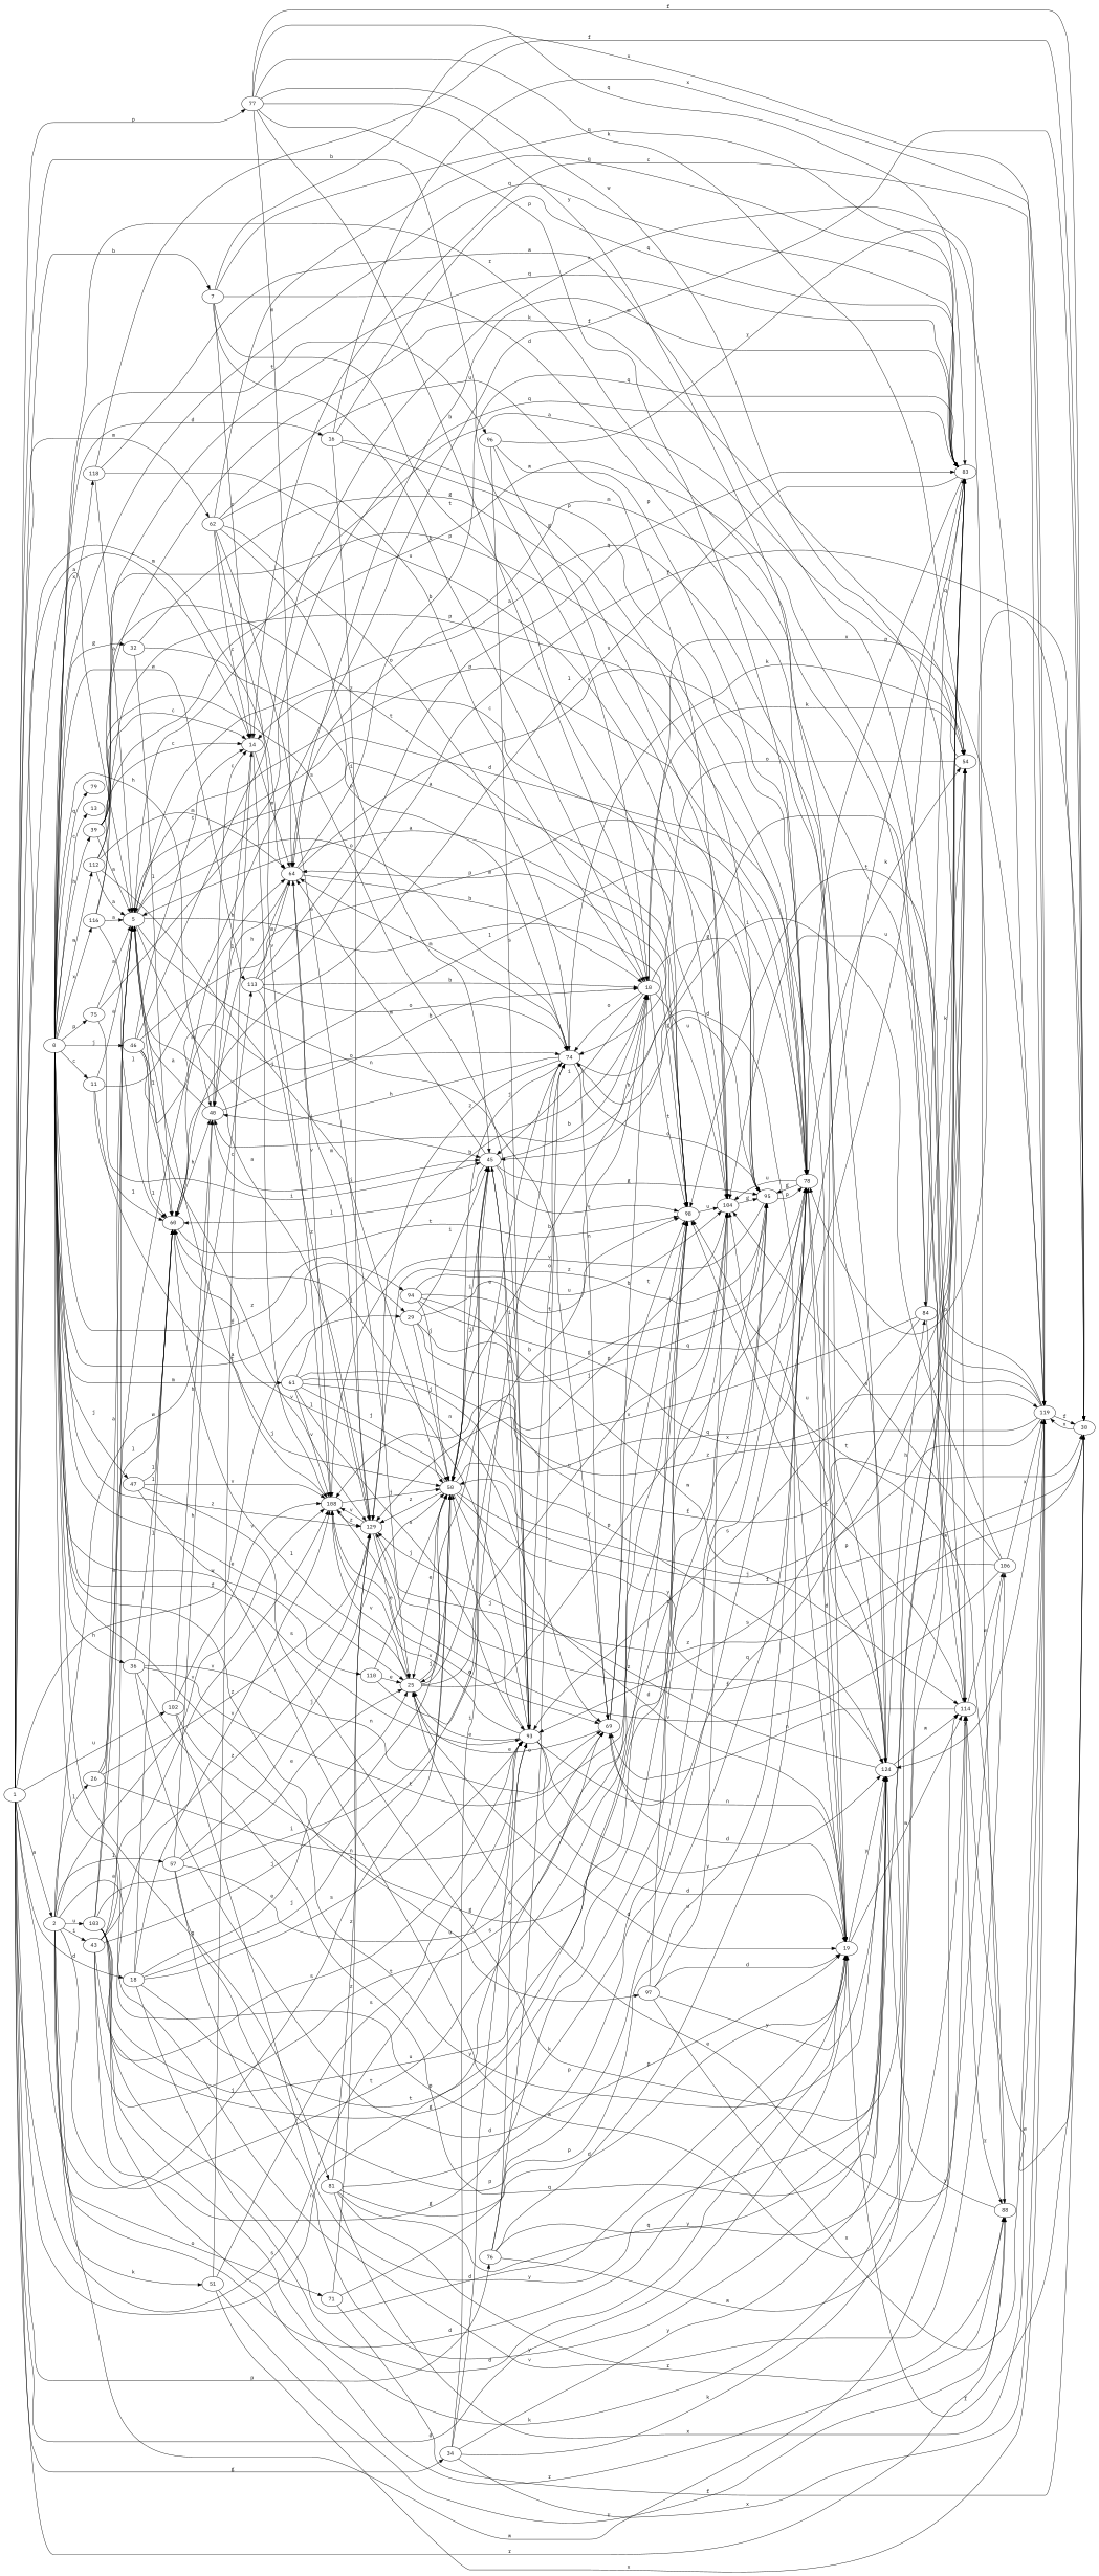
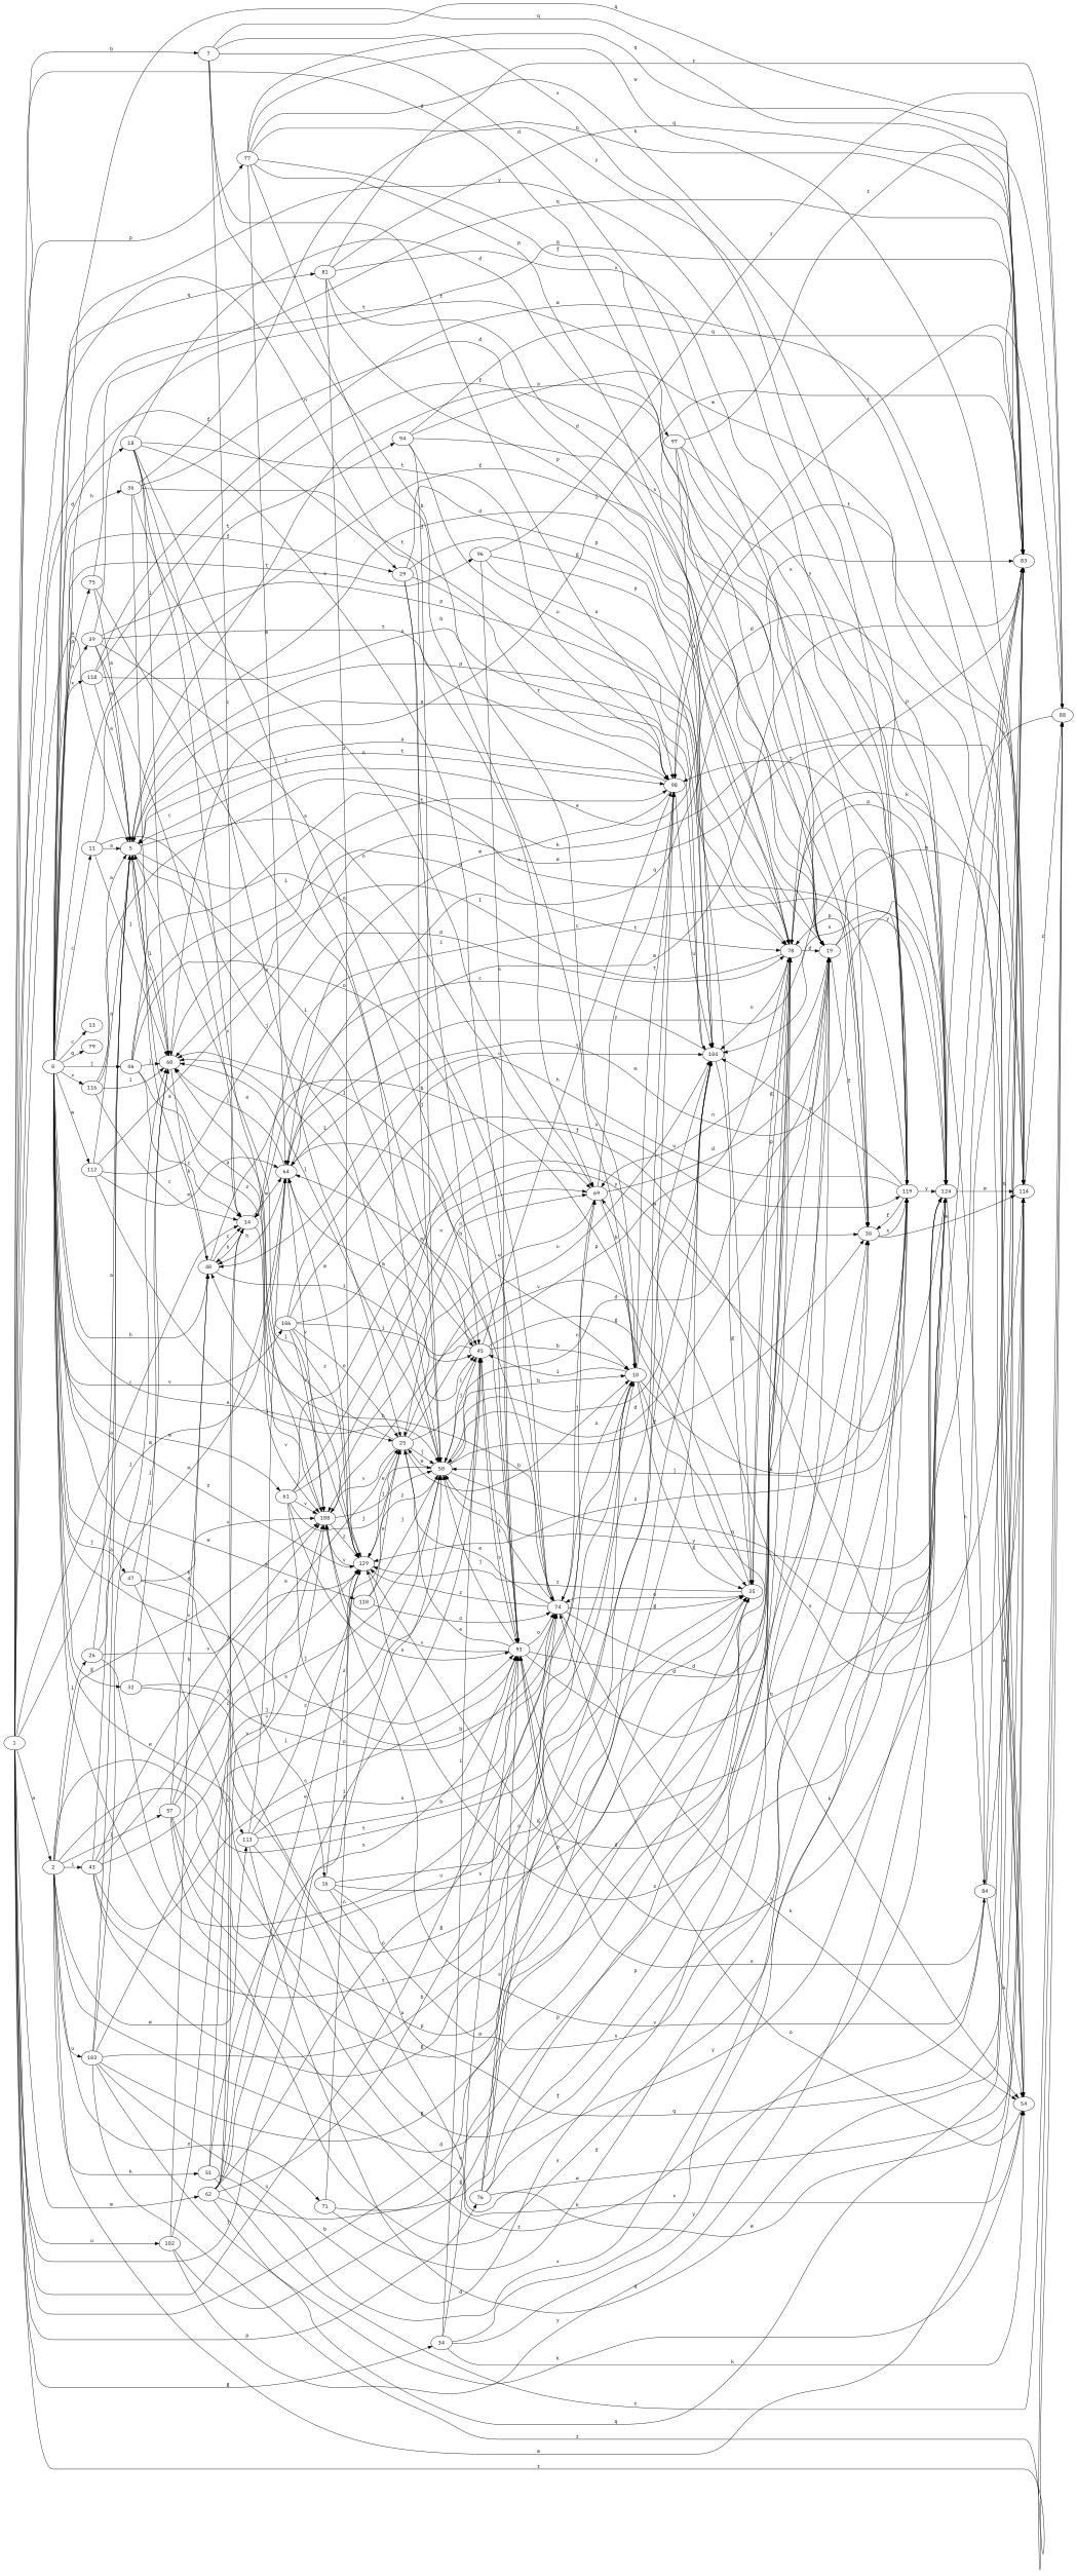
  strict digraph {
    fontname="IBM Plex Mono"
    rankdir=LR
    node [fontname="IBM Plex Mono"]
    edge [fontname="IBM Plex Mono"]
    0
    11
    13
    16
    25
    29
    32
    36
    39
    40
    46
    47
    61
    75
    79
    81
    83
    84
    93
    94
    96
    97
    106
    110
    112
    113
    116
    118
    124
    129
    5
    50
    60
    30
    78
    119
-   35 [label=95]
+   35
    10
    19
    108
    104
    98
    45
    74
    69
    14
    114
    54
    88
    64
    1
    2
    7
    18
    34
    62
    76
    77
    102
    43
    51
    n62 [label=26]
    57
    71
    103
    0 -> 11 [label=c]
    0 -> 13 [label=c]
    0 -> 16 [label=d]
    0 -> 25 [label=e]
    0 -> 29 [label=f]
    0 -> 32 [label=g]
    0 -> 36 [label=h]
    0 -> 39 [label=h]
    0 -> 40 [label=h]
    0 -> 46 [label=j]
    0 -> 47 [label=j]
    0 -> 61 [label=m]
    0 -> 75 [label=p]
    0 -> 79 [label=q]
    0 -> 81 [label=q]
    0 -> 83 [label=q]
    0 -> 84 [label=r]
    0 -> 93 [label=s]
    0 -> 94 [label=t]
    0 -> 96 [label=t]
    0 -> 97 [label=t]
    0 -> 106 [label=v]
    0 -> 110 [label=w]
    0 -> 112 [label=w]
    0 -> 113 [label=w]
    0 -> 116 [label=x]
    0 -> 118 [label=x]
    0 -> 124 [label=y]
    0 -> 129 [label=z]
    11 -> 5 [label=a]
    11 -> 50 [label=j]
    11 -> 60 [label=l]
    11 -> 30 [label=f]
    16 -> 83 [label=q]
    16 -> 129 [label=z]
    16 -> 78 [label=p]
    16 -> 119 [label=x]
    16 -> 35 [label=g]
    25 -> 50 [label=j]
    25 -> 60 [label=l]
    25 -> 78 [label=p]
    25 -> 10 [label=b]
    25 -> 19 [label=d]
    25 -> 108 [label=v]
    25 -> 104 [label=u]
    29 -> 50 [label=j]
    29 -> 78 [label=p]
    29 -> 35 [label=g]
    29 -> 98 [label=t]
    29 -> 45 [label=i]
    32 -> 60 [label=l]
    32 -> 35 [label=g]
    32 -> 74 [label=o]
    36 -> 83 [label=q]
    36 -> 60 [label=l]
    36 -> 19 [label=d]
    36 -> 98 [label=t]
    36 -> 69 [label=n]
    39 -> 83 [label=q]
    39 -> 93 [label=s]
    39 -> 5 [label=a]
    39 -> 78 [label=p]
    39 -> 98 [label=t]
    39 -> 14 [label=c]
    40 -> 5 [label=a]
    40 -> 10 [label=b]
    40 -> 45 [label=i]
    40 -> 14 [label=c]
    46 -> 129 [label=z]
    46 -> 60 [label=l]
    46 -> 78 [label=p]
    46 -> 119 [label=x]
    46 -> 74 [label=o]
    46 -> 14 [label=c]
    47 -> 60 [label=l]
    47 -> 108 [label=v]
    47 -> 114 [label=w]
    47 -> 54 [label=k]
    61 -> 93 [label=s]
    61 -> 124 [label=y]
    61 -> 50 [label=j]
    61 -> 30 [label=f]
    61 -> 10 [label=b]
    61 -> 108 [label=v]
    61 -> 69 [label=n]
    75 -> 83 [label=q]
    75 -> 5 [label=a]
    75 -> 45 [label=i]
    81 -> 83 [label=q]
    81 -> 129 [label=z]
    81 -> 78 [label=p]
    81 -> 119 [label=x]
    81 -> 19 [label=d]
    81 -> 88 [label=r]
    83 -> 93 [label=s]
    83 -> 60 [label=l]
    83 -> 78 [label=p]
    83 -> 64 [label=m]
    84 -> 83 [label=q]
    84 -> 93 [label=s]
    84 -> 108 [label=v]
    84 -> 114 [label=w]
    84 -> 54 [label=k]
    84 -> 64 [label=m]
    93 -> 25 [label=e]
    93 -> 83 [label=q]
    93 -> 124 [label=y]
    93 -> 50 [label=j]
    93 -> 60 [label=l]
    93 -> 19 [label=d]
    93 -> 108 [label=v]
    93 -> 45 [label=i]
    93 -> 74 [label=o]
    94 -> 83 [label=q]
    94 -> 50 [label=j]
    94 -> 119 [label=x]
    94 -> 104 [label=u]
    94 -> 114 [label=w]
    96 -> 93 [label=s]
    96 -> 78 [label=p]
    96 -> 104 [label=u]
    96 -> 88 [label=r]
    97 -> 124 [label=y]
    97 -> 119 [label=x]
    97 -> 19 [label=d]
    97 -> 104 [label=u]
-   97 -> 98 [label=r]
+   97 -> 88 [label=r]
    106 -> 25 [label=e]
    106 -> 129 [label=z]
    106 -> 119 [label=x]
    106 -> 108 [label=v]
    106 -> 104 [label=u]
    106 -> 45 [label=i]
-   114 -> 106 [label=w]
+   106 -> 114 [label=w]
    110 -> 25 [label=e]
    110 -> 50 [label=j]
    110 -> 74 [label=o]
    112 -> 5 [label=a]
    112 -> 50 [label=j]
    112 -> 78 [label=p]
    112 -> 114 [label=w]
    112 -> 64 [label=m]
    113 -> 83 [label=q]
    113 -> 129 [label=z]
    113 -> 30 [label=f]
    113 -> 10 [label=b]
    113 -> 74 [label=o]
    113 -> 64 [label=m]
    116 -> 5 [label=a]
    116 -> 60 [label=l]
    116 -> 14 [label=c]
    116 -> 54 [label=k]
    118 -> 5 [label=a]
    118 -> 30 [label=f]
    118 -> 104 [label=u]
    118 -> 114 [label=w]
    124 -> 84 [label=h]
    124 -> 129 [label=z]
    124 -> 5 [label=a]
    124 -> 78 [label=p]
    124 -> 104 [label=u]
    124 -> 114 [label=w]
    129 -> 25 [label=e]
    129 -> 5 [label=a]
    129 -> 30 [label=f]
    129 -> 108 [label=v]
    129 -> 64 [label=m]
    5 -> 60 [label=l]
    5 -> 78 [label=p]
    5 -> 19 [label=d]
    5 -> 98 [label=t]
    5 -> 45 [label=i]
    5 -> 74 [label=o]
    5 -> 69 [label=n]
    50 -> 25 [label=e]
    50 -> 83 [label=q]
-   50 -> 124 [label=y]
+   124 -> 50 [label=y]
    50 -> 129 [label=z]
    50 -> 60 [label=l]
    50 -> 30 [label=f]
    50 -> 10 [label=b]
    50 -> 19 [label=d]
    50 -> 45 [label=i]
    60 -> 40 [label=h]
    60 -> 98 [label=t]
    30 -> 78 [label=p]
    30 -> 119 [label=x]
    30 -> 114 [label=w]
    78 -> 60 [label=l]
    78 -> 35 [label=g]
    78 -> 19 [label=d]
    78 -> 104 [label=u]
    78 -> 54 [label=k]
    119 -> 40 [label=h]
    119 -> 124 [label=y]
    119 -> 129 [label=z]
    119 -> 50 [label=j]
    119 -> 30 [label=f]
    119 -> 104 [label=u]
    119 -> 98 [label=t]
    119 -> 14 [label=c]
    35 -> 129 [label=z]
    35 -> 78 [label=p]
    35 -> 108 [label=v]
    35 -> 74 [label=o]
    10 -> 119 [label=x]
    10 -> 35 [label=g]
    10 -> 104 [label=u]
    10 -> 98 [label=t]
    10 -> 45 [label=i]
    10 -> 74 [label=o]
    10 -> 54 [label=k]
    19 -> 124 [label=y]
-   30 -> 19 [label=f]
+   19 -> 30 [label=f]
    19 -> 69 [label=n]
    19 -> 114 [label=w]
    108 -> 129 [label=z]
    108 -> 5 [label=a]
    108 -> 50 [label=j]
    108 -> 69 [label=n]
    104 -> 5 [label=a]
    104 -> 50 [label=j]
    104 -> 35 [label=g]
    104 -> 14 [label=c]
    98 -> 5 [label=a]
    98 -> 104 [label=u]
    98 -> 64 [label=m]
    45 -> 93 [label=s]
    45 -> 50 [label=j]
    45 -> 60 [label=l]
    45 -> 35 [label=g]
    45 -> 10 [label=b]
    45 -> 98 [label=t]
    45 -> 64 [label=m]
    74 -> 25 [label=e]
    74 -> 40 [label=h]
    74 -> 129 [label=z]
    74 -> 50 [label=j]
    74 -> 35 [label=g]
    74 -> 19 [label=d]
    74 -> 69 [label=n]
    74 -> 54 [label=k]
    74 -> 64 [label=m]
    69 -> 25 [label=e]
    69 -> 10 [label=b]
    69 -> 19 [label=d]
    69 -> 98 [label=t]
    14 -> 40 [label=h]
    14 -> 108 [label=v]
    14 -> 64 [label=m]
    114 -> 98 [label=t]
    114 -> 69 [label=n]
    114 -> 88 [label=r]
    54 -> 5 [label=a]
    54 -> 74 [label=o]
    88 -> 124 [label=y]
    88 -> 98 [label=t]
    64 -> 40 [label=h]
    64 -> 83 [label=q]
    64 -> 124 [label=y]
    64 -> 60 [label=l]
    64 -> 10 [label=b]
    64 -> 108 [label=v]
    1 -> 29 [label=f]
    1 -> 93 [label=s]
    1 -> 5 [label=a]
    1 -> 50 [label=j]
    1 -> 10 [label=b]
    1 -> 19 [label=d]
    1 -> 69 [label=n]
    1 -> 14 [label=c]
    1 -> 88 [label=r]
    1 -> 64 [label=m]
    1 -> 2 [label=a]
    1 -> 7 [label=b]
    1 -> 18 [label=d]
    1 -> 34 [label=g]
    1 -> 62 [label=m]
    1 -> 76 [label=p]
    1 -> 77 [label=p]
    1 -> 102 [label=u]
    2 -> 113 [label=w]
    2 -> 78 [label=p]
    2 -> 19 [label=d]
    2 -> 108 [label=v]
    2 -> 98 [label=t]
    2 -> 114 [label=w]
    2 -> 43 [label=i]
    2 -> 51 [label=k]
    2 -> n62 [label=l]
    2 -> 57 [label=l]
    2 -> 71 [label=o]
    2 -> 103 [label=u]
    7 -> 83 [label=q]
    7 -> 119 [label=x]
    7 -> 10 [label=b]
    7 -> 19 [label=d]
    7 -> 98 [label=t]
    7 -> 14 [label=c]
    18 -> 25 [label=e]
    18 -> 93 [label=s]
    18 -> 50 [label=j]
    18 -> 60 [label=l]
    18 -> 19 [label=d]
    18 -> 108 [label=v]
    18 -> 98 [label=t]
    34 -> 93 [label=s]
    34 -> 124 [label=y]
    34 -> 119 [label=x]
    34 -> 45 [label=i]
    34 -> 54 [label=k]
    62 -> 25 [label=e]
    62 -> 83 [label=q]
    62 -> 10 [label=b]
    62 -> 108 [label=v]
    62 -> 104 [label=u]
    62 -> 45 [label=i]
    62 -> 74 [label=o]
    62 -> 14 [label=c]
    76 -> 93 [label=s]
    76 -> 124 [label=y]
    76 -> 78 [label=p]
    76 -> 74 [label=o]
    76 -> 114 [label=w]
    77 -> 83 [label=q]
    77 -> 124 [label=y]
    77 -> 30 [label=f]
    77 -> 78 [label=p]
    77 -> 10 [label=b]
    77 -> 114 [label=w]
    77 -> 54 [label=k]
    77 -> 64 [label=m]
    102 -> 40 [label=h]
    102 -> 124 [label=y]
    102 -> 35 [label=g]
    102 -> 108 [label=v]
    43 -> 93 [label=s]
    43 -> 129 [label=z]
    43 -> 5 [label=a]
    43 -> 50 [label=j]
    43 -> 35 [label=g]
    43 -> 108 [label=v]
    43 -> 98 [label=t]
    51 -> 93 [label=s]
    51 -> 119 [label=x]
    51 -> 14 [label=c]
    51 -> 88 [label=r]
    n62 -> 129 [label=z]
    n62 -> 5 [label=a]
    n62 -> 69 [label=n]
    n62 -> 64 [label=m]
    57 -> 25 [label=e]
    57 -> 40 [label=h]
    57 -> 124 [label=y]
    57 -> 50 [label=j]
    57 -> 78 [label=p]
    57 -> 104 [label=u]
    71 -> 129 [label=z]
    71 -> 30 [label=f]
    71 -> 78 [label=p]
    103 -> 5 [label=a]
    103 -> 60 [label=l]
    103 -> 35 [label=g]
    103 -> 19 [label=d]
    103 -> 104 [label=u]
    103 -> 45 [label=i]
    103 -> 54 [label=k]
    103 -> 88 [label=r]
  }
